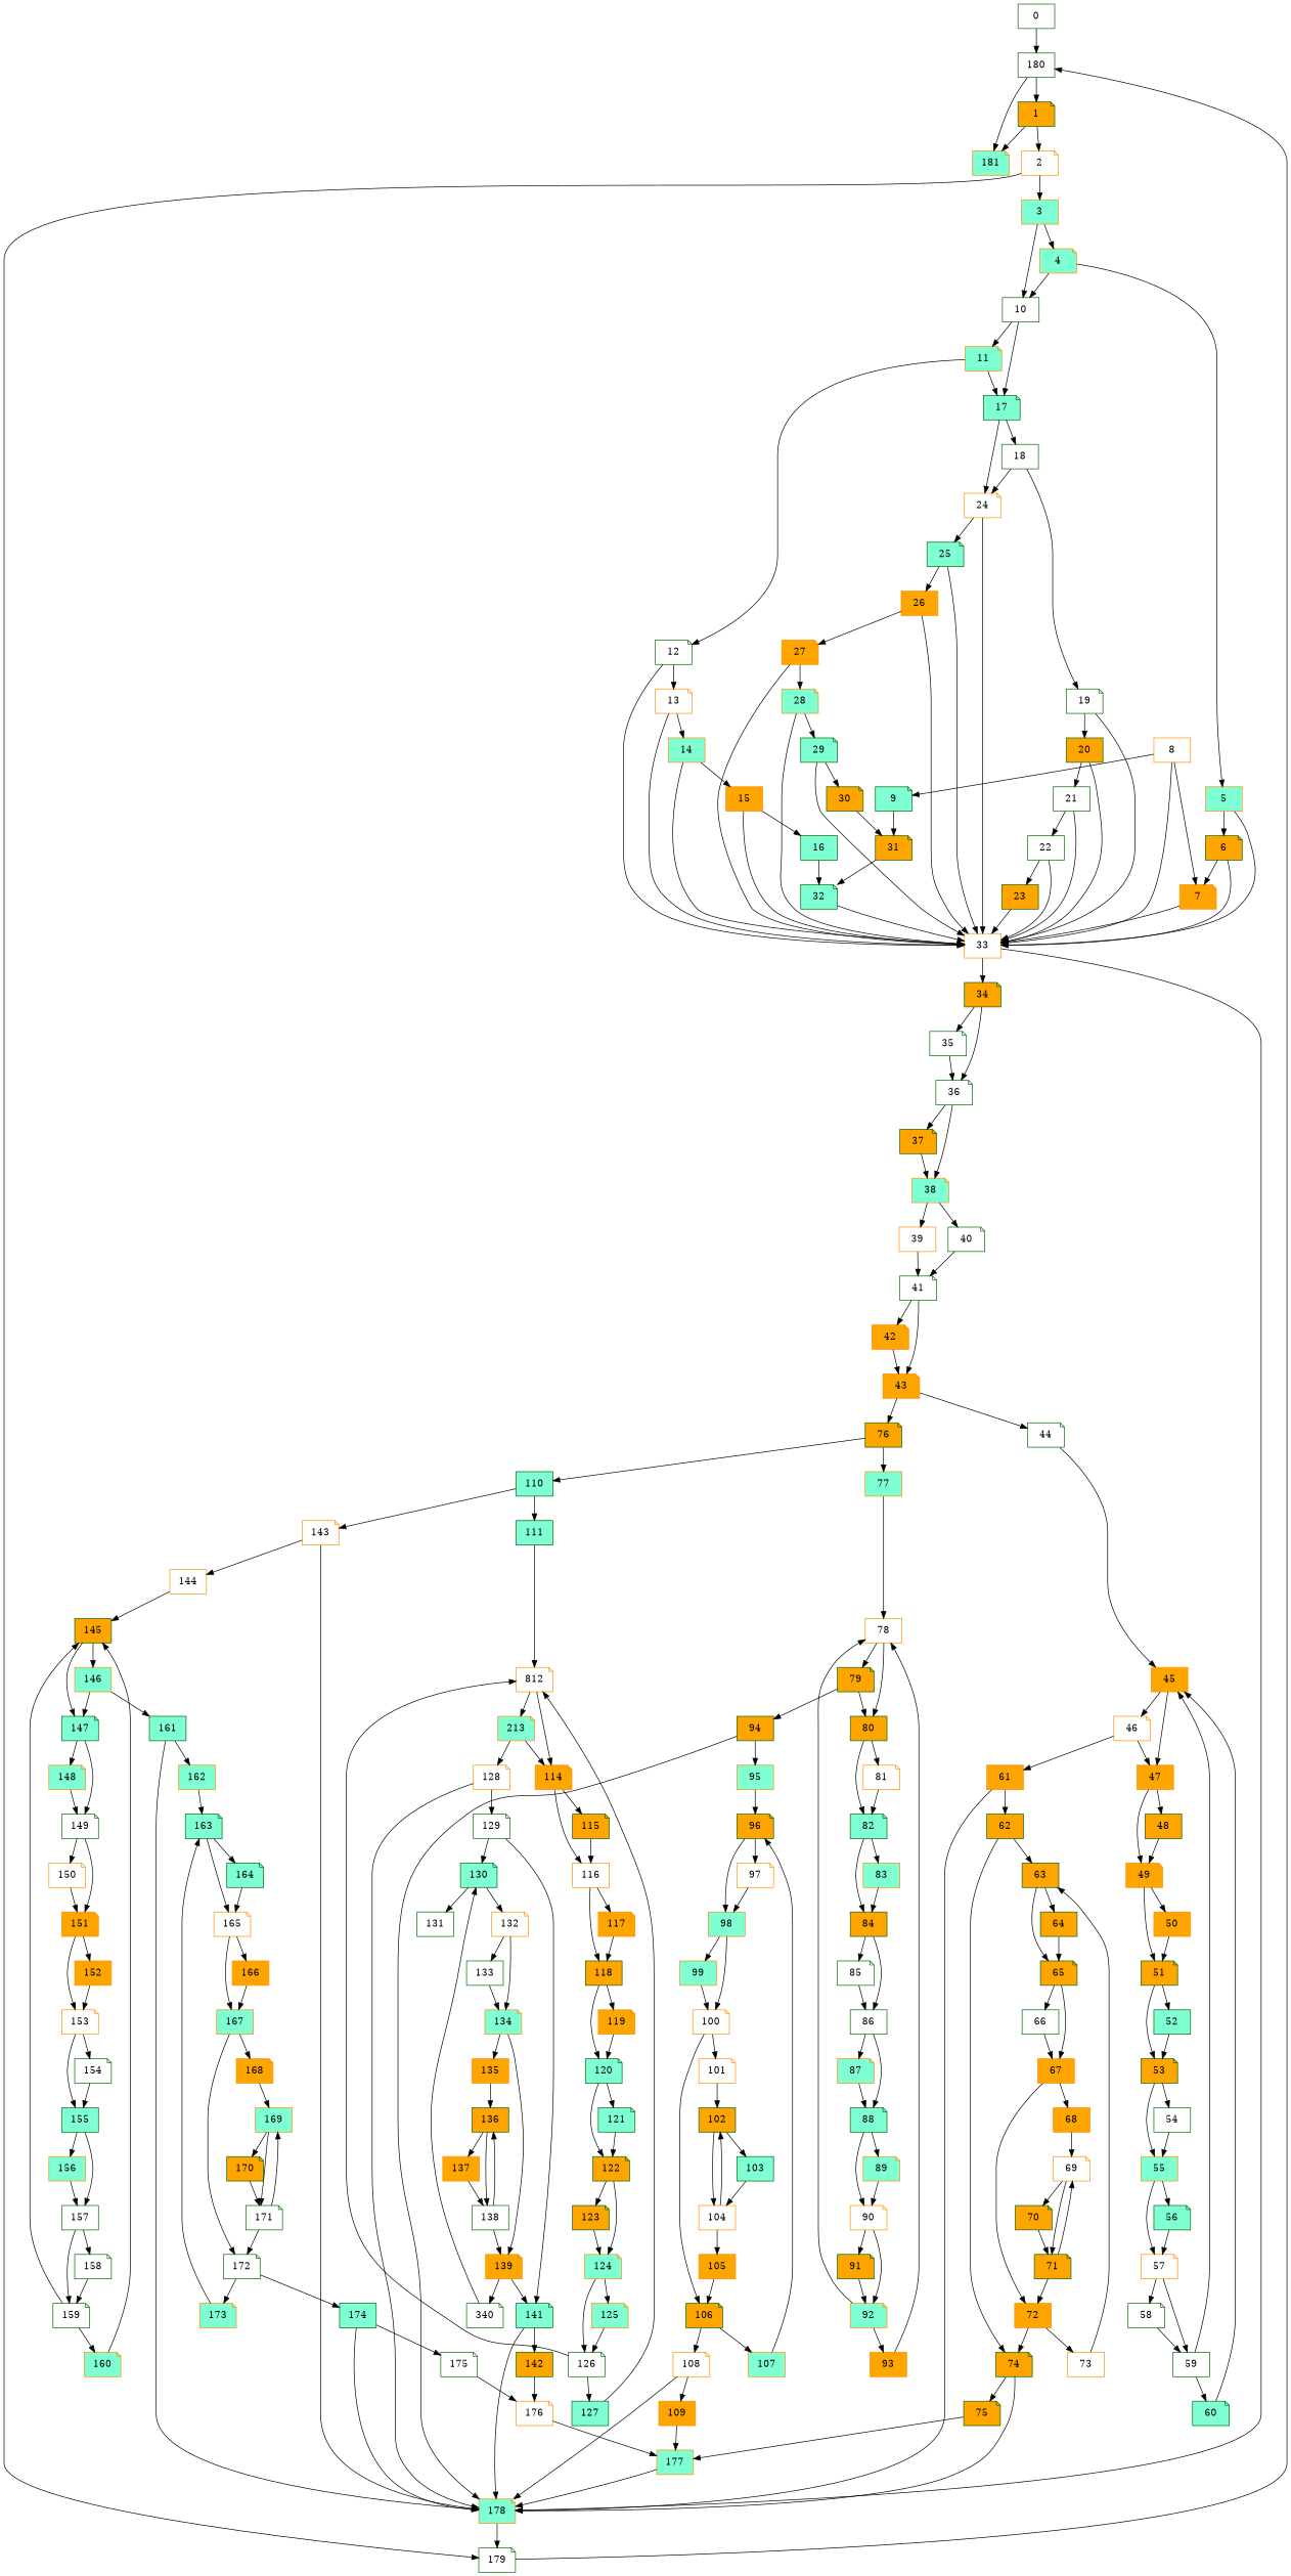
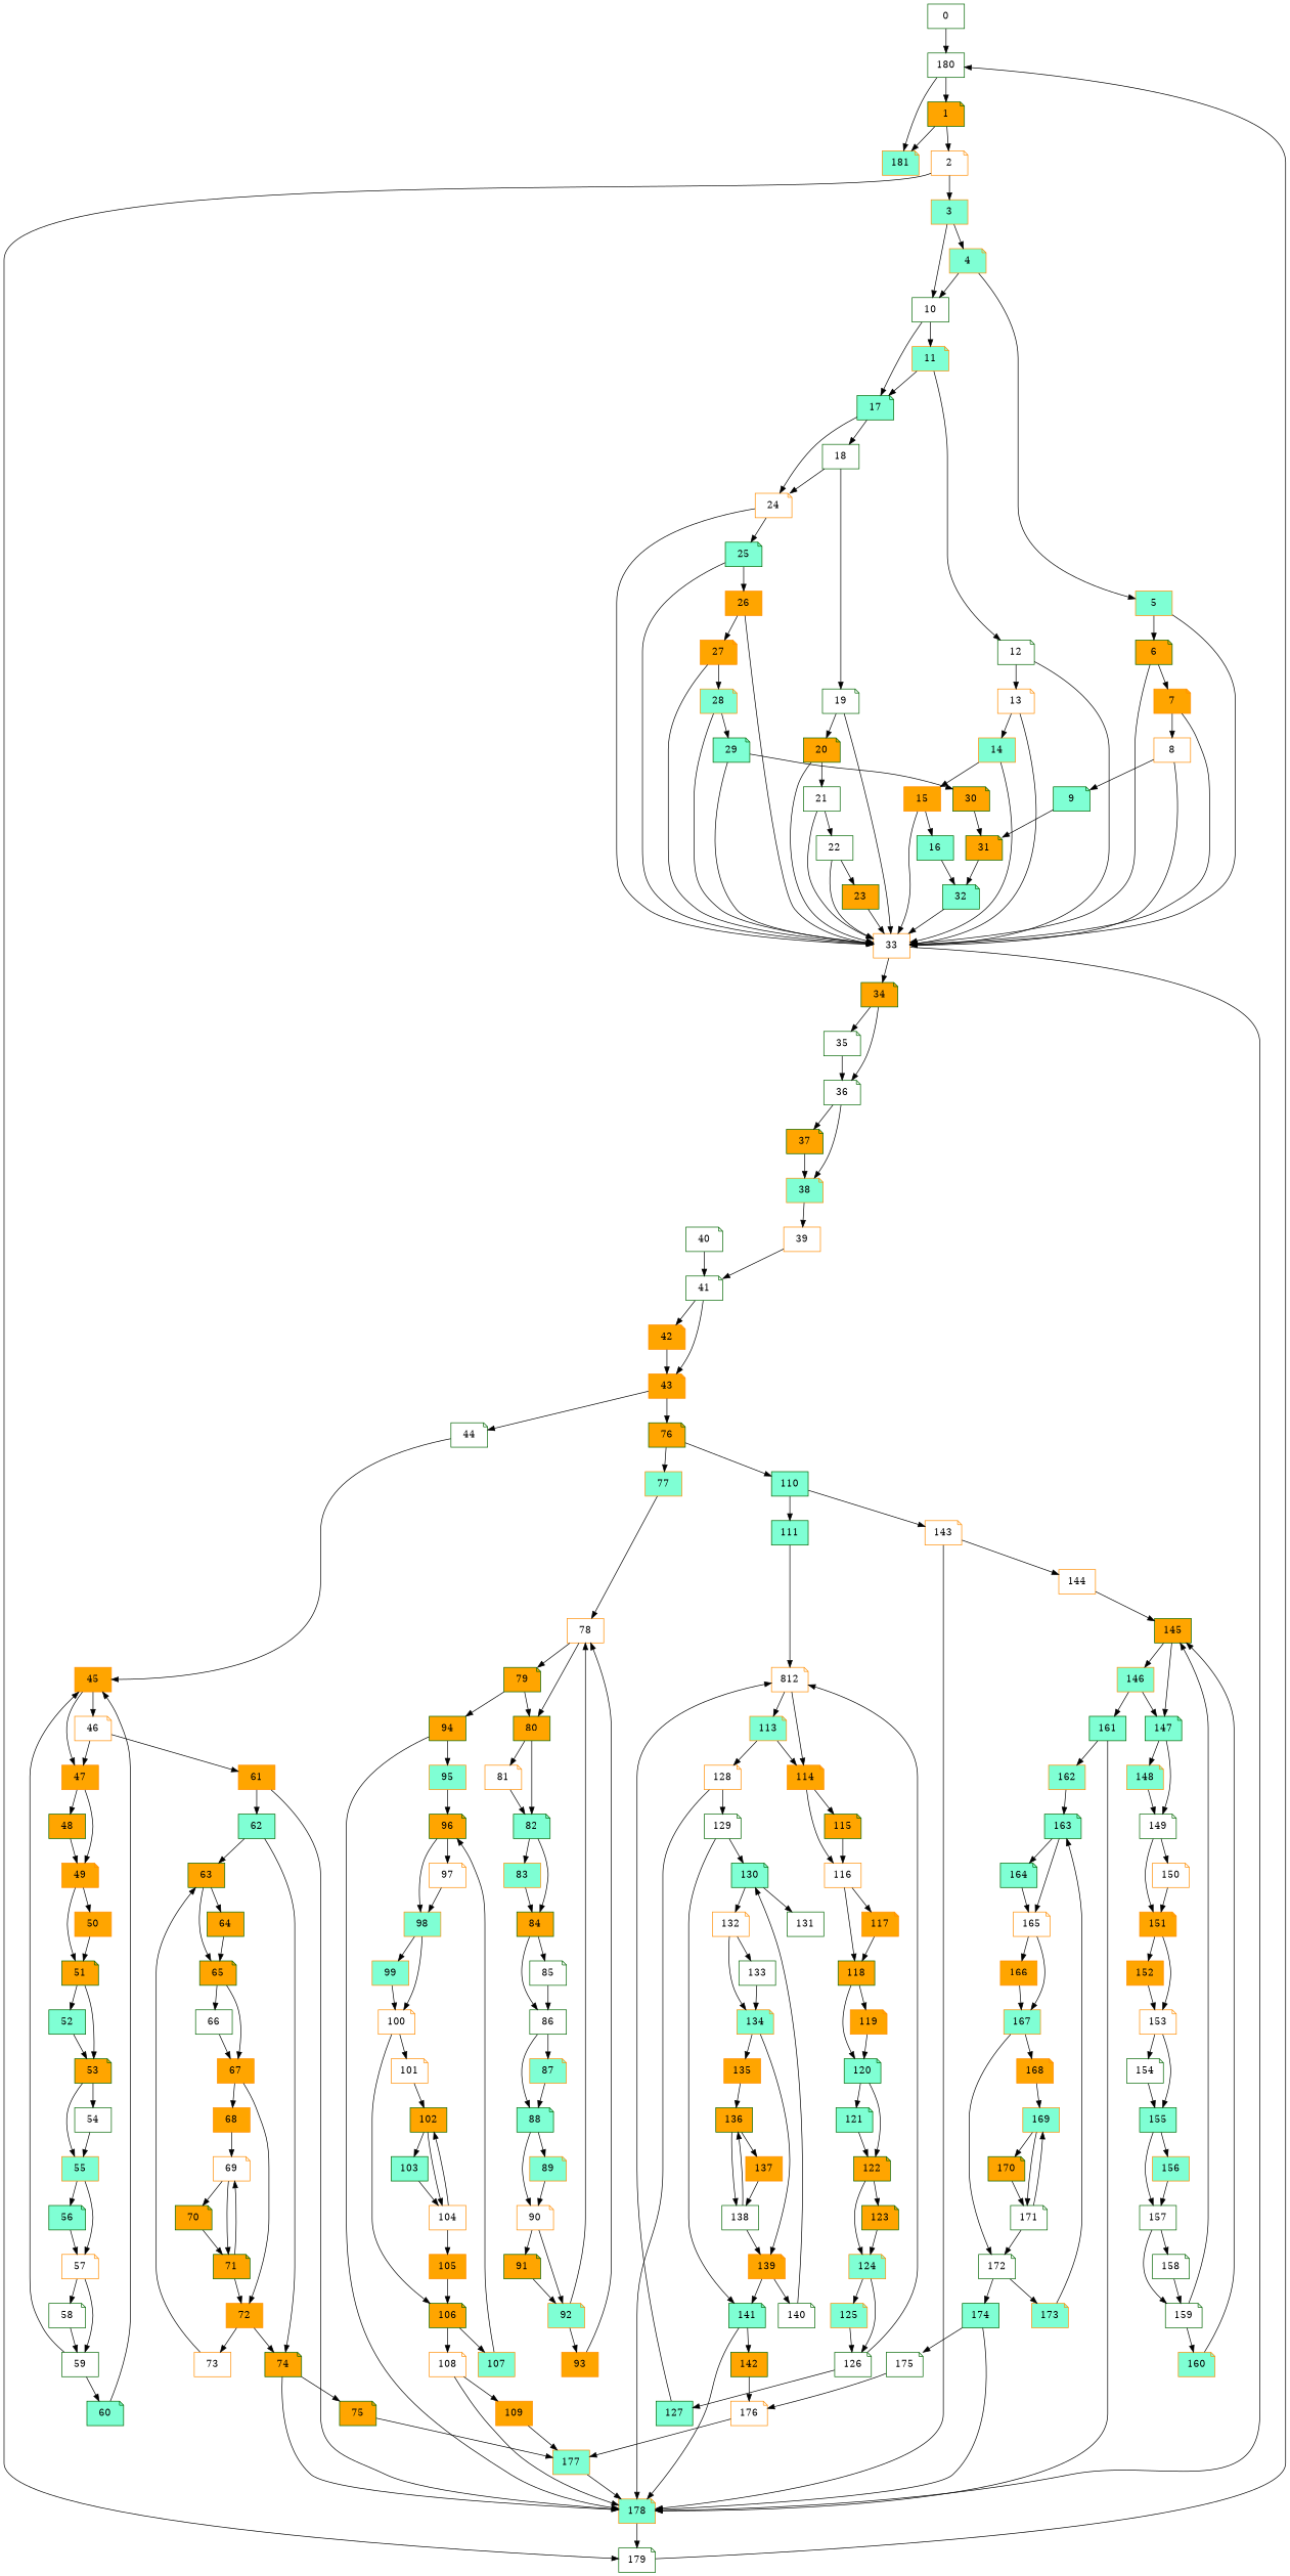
  digraph {
    fontname="DejaVu Serif"
    node [color=darkgreen fillcolor=white fontname="DejaVu Serif" shape=note style=filled]
    edge [fontname="DejaVu Serif"]
    0 [shape=box]
    180 [shape=box]
    1 [fillcolor=orange]
    181 [color=darkorange fillcolor=aquamarine]
    2 [color=darkorange]
    3 [color=darkorange fillcolor=aquamarine shape=box]
    179
    4 [color=darkorange fillcolor=aquamarine]
    10 [shape=box]
    5 [color=darkorange fillcolor=aquamarine shape=box]
    11 [color=darkorange fillcolor=aquamarine]
    17 [fillcolor=aquamarine]
    6 [fillcolor=orange]
    33 [color=darkorange shape=box]
    7 [color=darkorange fillcolor=orange]
    34 [fillcolor=orange]
    178 [color=darkorange fillcolor=aquamarine]
    8 [color=darkorange shape=box]
    9 [fillcolor=aquamarine]
    31 [fillcolor=orange]
    32 [fillcolor=aquamarine]
    12
    18 [shape=box]
    24 [color=darkorange]
    13 [color=darkorange]
    14 [color=darkorange fillcolor=aquamarine shape=box]
    15 [color=darkorange fillcolor=orange shape=box]
    16 [fillcolor=aquamarine shape=box]
    19
    25 [fillcolor=aquamarine]
-   20 [fillcolor=orange shape=box]
+   20 [fillcolor=orange]
    21 [shape=box]
    22 [shape=box]
    23 [fillcolor=orange shape=box]
    26 [color=darkorange fillcolor=orange shape=box]
    27 [color=darkorange fillcolor=orange]
    28 [color=darkorange fillcolor=aquamarine]
    29 [fillcolor=aquamarine]
    30 [fillcolor=orange]
    35
    36
    37 [fillcolor=orange]
    38 [color=darkorange fillcolor=aquamarine]
    39 [color=darkorange shape=box]
    40
    41
    42 [color=darkorange fillcolor=orange]
    43 [color=darkorange fillcolor=orange]
    44
    76 [fillcolor=orange]
    45 [color=darkorange fillcolor=orange shape=box]
    77 [color=darkorange fillcolor=aquamarine shape=box]
    110 [fillcolor=aquamarine shape=box]
    46 [color=darkorange]
    47 [color=darkorange fillcolor=orange shape=box]
    61 [color=darkorange fillcolor=orange shape=box]
    48 [fillcolor=orange shape=box]
    49 [color=darkorange fillcolor=orange]
-   62 [fillcolor=orange shape=box]
+   62 [fillcolor=aquamarine shape=box]
    50 [color=darkorange fillcolor=orange shape=box]
    51 [fillcolor=orange]
    52 [fillcolor=aquamarine shape=box]
    53 [fillcolor=orange]
    54 [shape=box]
    55 [color=darkorange fillcolor=aquamarine shape=box]
    56 [fillcolor=aquamarine]
    57 [color=darkorange]
    58
    59 [shape=box]
    60 [fillcolor=aquamarine]
    63 [fillcolor=orange shape=box]
    74 [fillcolor=orange]
    64 [fillcolor=orange shape=box]
    65 [fillcolor=orange]
    75 [fillcolor=orange]
    66 [shape=box]
    67 [color=darkorange fillcolor=orange shape=box]
    68 [color=darkorange fillcolor=orange shape=box]
    72 [color=darkorange fillcolor=orange shape=box]
    69 [color=darkorange]
    73 [color=darkorange shape=box]
    70 [fillcolor=orange]
    71 [fillcolor=orange]
    177 [color=darkorange fillcolor=aquamarine shape=box]
    78 [color=darkorange shape=box]
    111 [fillcolor=aquamarine shape=box]
    143 [color=darkorange]
    79 [fillcolor=orange]
    80 [fillcolor=orange shape=box]
    94 [fillcolor=orange shape=box]
    81 [color=darkorange]
    82 [fillcolor=aquamarine]
    95 [color=darkorange fillcolor=aquamarine shape=box]
    83 [color=darkorange fillcolor=aquamarine shape=box]
    84 [fillcolor=orange shape=box]
    85
    86 [shape=box]
    87 [color=darkorange fillcolor=aquamarine]
    88 [fillcolor=aquamarine]
    89 [color=darkorange fillcolor=aquamarine]
    90 [color=darkorange]
    91 [fillcolor=orange]
    92 [color=darkorange fillcolor=aquamarine]
    93 [color=darkorange fillcolor=orange shape=box]
    96 [fillcolor=orange]
    97 [color=darkorange]
    98 [color=darkorange fillcolor=aquamarine shape=box]
    99 [color=darkorange fillcolor=aquamarine shape=box]
    100 [color=darkorange]
    101 [color=darkorange]
    106 [fillcolor=orange]
    102 [fillcolor=orange shape=box]
    107 [color=darkorange fillcolor=aquamarine shape=box]
    108 [color=darkorange]
    103 [fillcolor=aquamarine shape=box]
    104 [color=darkorange shape=box]
    105 [color=darkorange fillcolor=orange shape=box]
    109 [color=darkorange fillcolor=orange shape=box]
    n119 [color=darkorange label=812]
    144 [color=darkorange shape=box]
-   113 [color=darkorange fillcolor=aquamarine label=213]
+   113 [color=darkorange fillcolor=aquamarine]
    114 [color=darkorange fillcolor=orange]
    128 [color=darkorange]
    115 [fillcolor=orange]
    116 [color=darkorange shape=box]
    129
    117 [color=darkorange fillcolor=orange]
    118 [fillcolor=orange shape=box]
    119 [color=darkorange fillcolor=orange]
    120 [fillcolor=aquamarine]
    121 [fillcolor=aquamarine]
    122 [fillcolor=orange]
    123 [fillcolor=orange]
    124 [color=darkorange fillcolor=aquamarine]
    125 [color=darkorange fillcolor=aquamarine]
    126
    127 [fillcolor=aquamarine shape=box]
    130 [fillcolor=aquamarine]
    141 [fillcolor=aquamarine]
    131 [shape=box]
    132 [color=darkorange]
    142 [fillcolor=orange shape=box]
    133 [shape=box]
    134 [color=darkorange fillcolor=aquamarine]
    135 [color=darkorange fillcolor=orange shape=box]
    139 [color=darkorange fillcolor=orange]
    136 [fillcolor=orange shape=box]
-   140 [label=340]
+   140
    137 [color=darkorange fillcolor=orange shape=box]
    138 [shape=box]
    176 [color=darkorange]
    145 [fillcolor=orange shape=box]
    146 [color=darkorange fillcolor=aquamarine shape=box]
    147 [fillcolor=aquamarine]
    161 [fillcolor=aquamarine shape=box]
    148 [color=darkorange fillcolor=aquamarine]
    149
    162 [color=darkorange fillcolor=aquamarine shape=box]
    150 [color=darkorange]
    151 [color=darkorange fillcolor=orange]
    152 [color=darkorange fillcolor=orange shape=box]
    153 [color=darkorange]
    154
    155 [fillcolor=aquamarine shape=box]
    156 [color=darkorange fillcolor=aquamarine shape=box]
    157 [shape=box]
    158
    159
    160 [color=darkorange fillcolor=aquamarine]
    163 [fillcolor=aquamarine]
    164 [fillcolor=aquamarine]
    165 [color=darkorange]
    166 [color=darkorange fillcolor=orange shape=box]
    167 [color=darkorange fillcolor=aquamarine shape=box]
    168 [color=darkorange fillcolor=orange]
    172
    169 [color=darkorange fillcolor=aquamarine shape=box]
    173 [color=darkorange fillcolor=aquamarine]
    174 [fillcolor=aquamarine shape=box]
    170 [fillcolor=orange]
    171
    175
    0 -> 180
    180 -> 1
    180 -> 181
    1 -> 181
    1 -> 2
    2 -> 3
    2 -> 179
    3 -> 4
    3 -> 10
    179 -> 180
    4 -> 10
    4 -> 5
    10 -> 11
    10 -> 17
    5 -> 6
    5 -> 33
    11 -> 17
    11 -> 12
    17 -> 18
    17 -> 24
    6 -> 33
    6 -> 7
    33 -> 34
    33 -> 178
    7 -> 33
-   8 -> 7
+   7 -> 8
    34 -> 35
    34 -> 36
    178 -> 179
    8 -> 33
    8 -> 9
    9 -> 31
    31 -> 32
    32 -> 33
    12 -> 33
    12 -> 13
    18 -> 24
    18 -> 19
    24 -> 33
    24 -> 25
    13 -> 33
    13 -> 14
    14 -> 33
    14 -> 15
    15 -> 33
    15 -> 16
    16 -> 32
    19 -> 33
    19 -> 20
    25 -> 33
    25 -> 26
    20 -> 33
    20 -> 21
    21 -> 33
    21 -> 22
    22 -> 33
    22 -> 23
    23 -> 33
    26 -> 33
    26 -> 27
    27 -> 33
    27 -> 28
    28 -> 33
    28 -> 29
    29 -> 33
    29 -> 30
    30 -> 31
    35 -> 36
    36 -> 37
    36 -> 38
    37 -> 38
    38 -> 39
-   38 -> 40
    39 -> 41
    40 -> 41
    41 -> 42
    41 -> 43
    42 -> 43
    43 -> 44
    43 -> 76
    44 -> 45
    76 -> 77
    76 -> 110
    45 -> 46
    45 -> 47
    77 -> 78
    110 -> 111
    110 -> 143
    46 -> 47
    46 -> 61
    47 -> 48
    47 -> 49
    61 -> 178
    61 -> 62
    48 -> 49
    49 -> 50
    49 -> 51
    62 -> 63
    62 -> 74
    50 -> 51
    51 -> 52
    51 -> 53
    52 -> 53
    53 -> 54
    53 -> 55
    54 -> 55
    55 -> 56
    55 -> 57
    56 -> 57
    57 -> 58
    57 -> 59
    58 -> 59
    59 -> 45
    59 -> 60
    60 -> 45
    63 -> 64
    63 -> 65
    74 -> 178
    74 -> 75
    64 -> 65
    65 -> 66
    65 -> 67
    75 -> 177
    66 -> 67
    67 -> 68
    67 -> 72
    68 -> 69
    72 -> 74
    72 -> 73
    69 -> 70
    69 -> 71
    73 -> 63
    70 -> 71
    71 -> 72
    71 -> 69
    177 -> 178
    78 -> 79
    78 -> 80
    111 -> n119
    143 -> 178
    143 -> 144
    79 -> 80
    79 -> 94
    80 -> 81
    80 -> 82
    94 -> 178
    94 -> 95
    81 -> 82
    82 -> 83
    82 -> 84
    95 -> 96
    83 -> 84
    84 -> 85
    84 -> 86
    85 -> 86
    86 -> 87
    86 -> 88
    87 -> 88
    88 -> 89
    88 -> 90
    89 -> 90
    90 -> 91
    90 -> 92
    91 -> 92
    92 -> 78
    92 -> 93
    93 -> 78
    96 -> 97
    96 -> 98
    97 -> 98
    98 -> 99
    98 -> 100
    99 -> 100
    100 -> 101
    100 -> 106
    101 -> 102
    106 -> 107
    106 -> 108
    102 -> 103
    102 -> 104
    107 -> 96
    108 -> 178
    108 -> 109
    103 -> 104
    104 -> 102
    104 -> 105
    105 -> 106
    109 -> 177
    n119 -> 113
    n119 -> 114
    144 -> 145
    113 -> 114
    113 -> 128
    114 -> 115
    114 -> 116
    128 -> 178
    128 -> 129
    115 -> 116
    116 -> 117
    116 -> 118
    129 -> 130
    129 -> 141
    117 -> 118
    118 -> 119
    118 -> 120
    119 -> 120
    120 -> 121
    120 -> 122
    121 -> 122
    122 -> 123
    122 -> 124
    123 -> 124
    124 -> 125
    124 -> 126
    125 -> 126
    126 -> n119
    126 -> 127
    127 -> n119
    130 -> 131
    130 -> 132
    141 -> 178
    141 -> 142
    132 -> 133
    132 -> 134
    142 -> 176
    133 -> 134
    134 -> 135
    134 -> 139
    135 -> 136
    139 -> 141
    139 -> 140
    136 -> 137
    136 -> 138
    140 -> 130
    137 -> 138
    138 -> 139
    138 -> 136
    176 -> 177
    145 -> 146
    145 -> 147
    146 -> 147
    146 -> 161
    147 -> 148
    147 -> 149
    161 -> 178
    161 -> 162
    148 -> 149
    149 -> 150
    149 -> 151
    162 -> 163
    150 -> 151
    151 -> 152
    151 -> 153
    152 -> 153
    153 -> 154
    153 -> 155
    154 -> 155
    155 -> 156
    155 -> 157
    156 -> 157
    157 -> 158
    157 -> 159
    158 -> 159
    159 -> 145
    159 -> 160
    160 -> 145
    163 -> 164
    163 -> 165
    164 -> 165
    165 -> 166
    165 -> 167
    166 -> 167
    167 -> 168
    167 -> 172
    168 -> 169
    172 -> 173
    172 -> 174
    169 -> 170
    169 -> 171
    173 -> 163
    174 -> 178
    174 -> 175
    170 -> 171
    171 -> 172
    171 -> 169
    175 -> 176
  }
